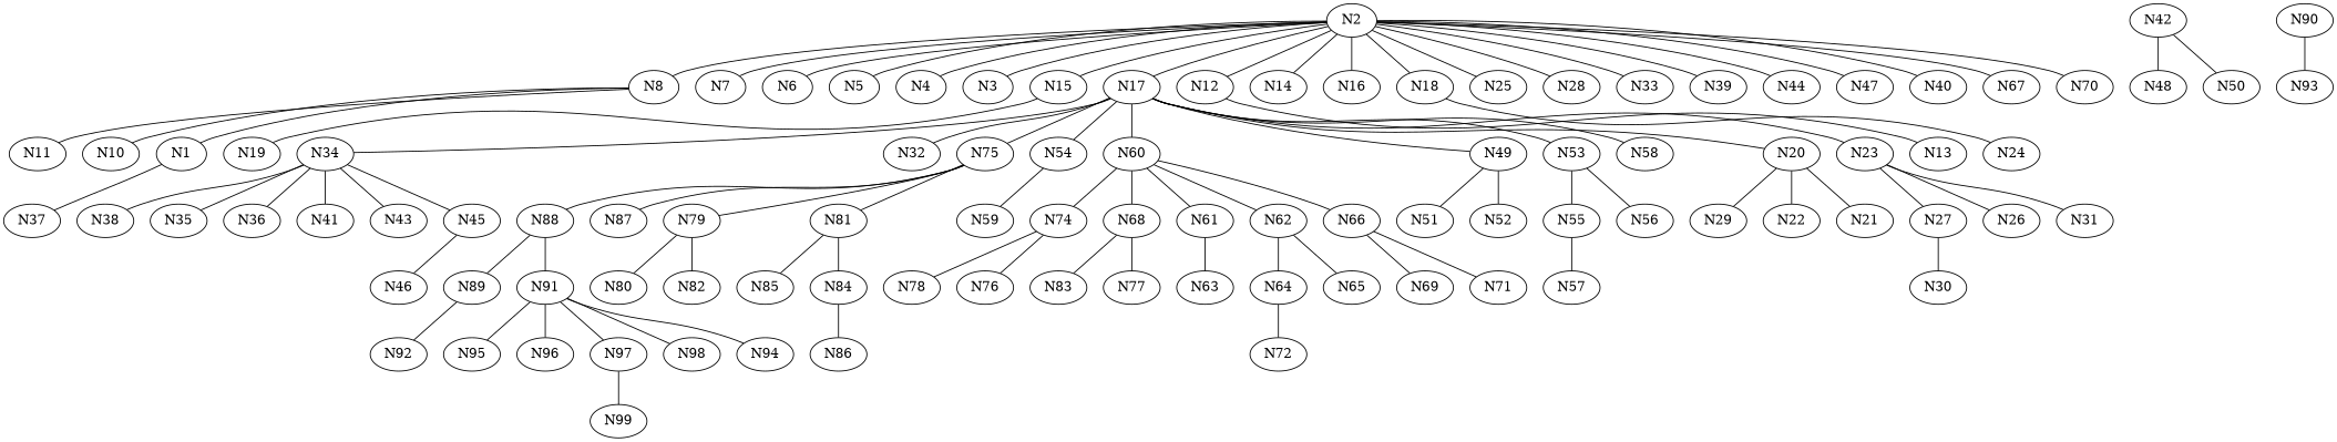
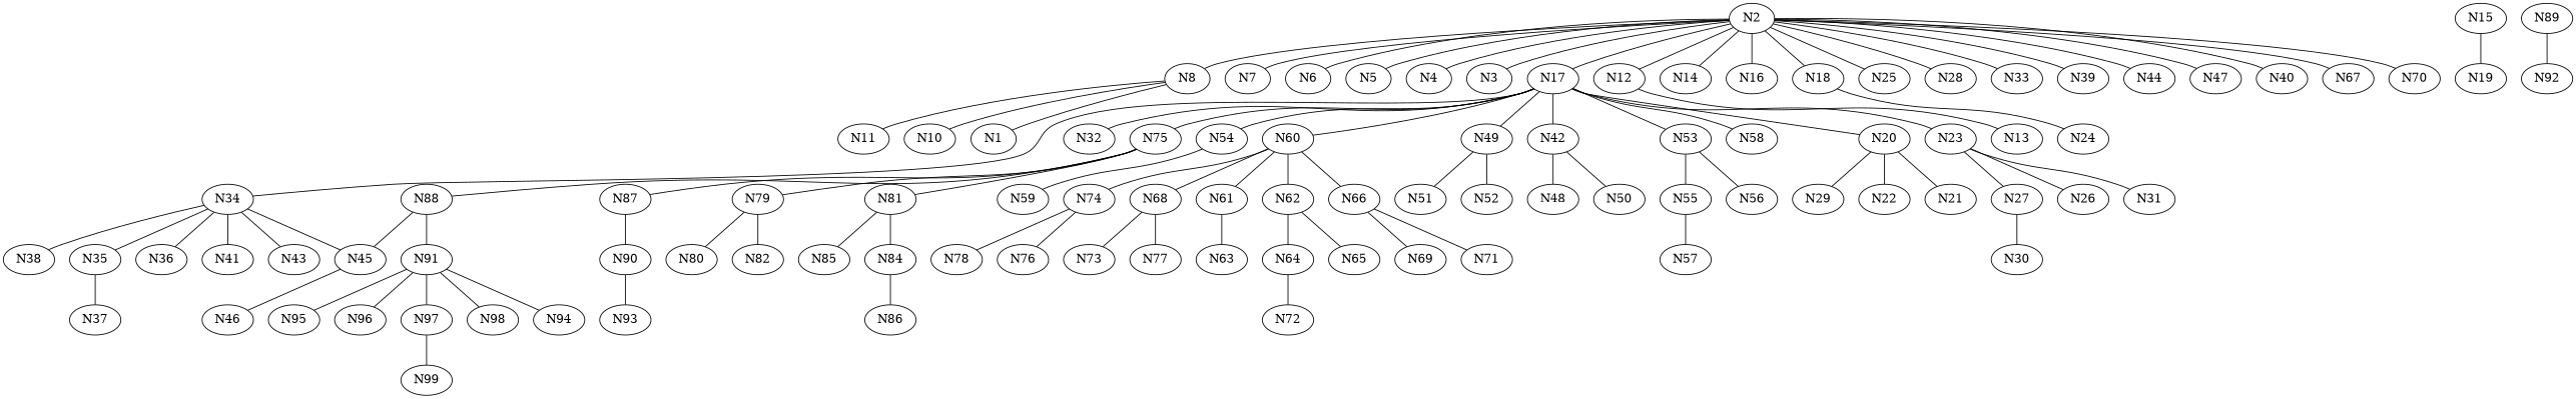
  graph {
    edge [weight=95]
    N2
    N8
    N7
    N6
    N5
    N4
    N3
    N15
    N17
    N12
    N14
    N16
    N18
    N25
    N28
    N33
    N39
    N44
    N47
    N40
    N67
    N70
    N11
    N10
    n25 [label=N1]
    N19
    N34
    N32
    N75
    N54
    N60
    N49
    N42
    N53
    N58
    N20
    N23
    N13
    N24
    N38
    N35
    N36
    N41
    N43
    N45
    N37
    N46
    N88
    N87
    N79
    N81
    N59
    N74
    N68
    N61
    N62
    N66
    N51
    N52
    N48
    N50
    N55
    N56
    N29
    N22
    N21
    N27
    N26
    N31
    N89
    N91
    N90
    N80
    N82
    N85
    N84
    N92
    N95
    N96
    N97
    N98
    N94
    N93
    N78
    N76
-   N73 [label=N83]
+   N73
    N77
    N63
    N64
    N65
    N69
    N71
    N99
    N57
    N72
    N30
    N86
    N2 -- N8 [weight=73]
    N2 -- N7 [weight=14]
    N2 -- N6 [weight=90]
    N2 -- N5 [weight=39]
    N2 -- N4 [weight=100]
    N2 -- N3 [weight=85]
-   N2 -- N15 [weight=20]
    N2 -- N17 [weight=19]
    N2 -- N12 [weight=4]
    N2 -- N14 [weight=78]
    N2 -- N16 [weight=66]
    N2 -- N18 [weight=88]
    N2 -- N25 [weight=54]
    N2 -- N28 [weight=41]
    N2 -- N33 [weight=38]
    N2 -- N39 [weight=50]
    N2 -- N44 [weight=64]
    N2 -- N47 [weight=6]
    N2 -- N40 [weight=59]
    N2 -- N67 [weight=15]
    N2 -- N70 [weight=74]
    N8 -- N11 [weight=50]
    N8 -- N10 [weight=12]
    N8 -- n25 [weight=5]
    N15 -- N19 [weight=21]
    N17 -- N34 [weight=6]
    N17 -- N32 [weight=46]
    N17 -- N75 [weight=84]
    N17 -- N54 [weight=84]
    N17 -- N60 [weight=63]
    N17 -- N49 [weight=25]
+   N17 -- N42 [weight=97]
    N17 -- N53 [weight=23]
    N17 -- N58 [weight=25]
    N17 -- N20 [weight=64]
    N17 -- N23 [weight=78]
    N12 -- N13 [weight=88]
    N18 -- N24 [weight=19]
    N34 -- N38 [weight=45]
    N34 -- N35 [weight=87]
    N34 -- N36 [weight=98]
    N34 -- N41 [weight=68]
    N34 -- N43
    N34 -- N45 [weight=73]
    N75 -- N88 [weight=54]
    N75 -- N87 [weight=9]
    N75 -- N79 [weight=33]
    N75 -- N81 [weight=4]
    N54 -- N59 [weight=78]
    N60 -- N74
    N60 -- N68 [weight=64]
    N60 -- N61 [weight=11]
    N60 -- N62 [weight=14]
    N60 -- N66 [weight=2]
    N49 -- N51 [weight=9]
    N49 -- N52 [weight=43]
    N42 -- N48 [weight=60]
    N42 -- N50 [weight=55]
    N53 -- N55 [weight=14]
    N53 -- N56 [weight=53]
    N20 -- N29 [weight=13]
    N20 -- N22 [weight=62]
    N20 -- N21 [weight=64]
    N23 -- N27 [weight=82]
    N23 -- N26 [weight=24]
    N23 -- N31 [weight=62]
-   n25 -- N37 [weight=47]
+   N35 -- N37 [weight=47]
    N45 -- N46 [weight=72]
-   N88 -- N89 [weight=68]
+   N88 -- N45 [weight=68]
    N88 -- N91 [weight=23]
+   N87 -- N90 [weight=68]
    N79 -- N80 [weight=35]
    N79 -- N82
    N81 -- N85 [weight=27]
    N81 -- N84 [weight=84]
    N74 -- N78 [weight=38]
    N74 -- N76 [weight=18]
    N68 -- N73 [weight=30]
    N68 -- N77 [weight=31]
    N61 -- N63 [weight=86]
    N62 -- N64 [weight=24]
    N62 -- N65 [weight=13]
    N66 -- N69 [weight=79]
    N66 -- N71 [weight=78]
    N55 -- N57 [weight=100]
    N27 -- N30 [weight=22]
    N89 -- N92
    N91 -- N95 [weight=9]
    N91 -- N96 [weight=16]
    N91 -- N97 [weight=31]
    N91 -- N98 [weight=38]
    N91 -- N94 [weight=19]
    N90 -- N93
    N84 -- N86 [weight=91]
    N97 -- N99 [weight=47]
    N64 -- N72 [weight=25]
  }
